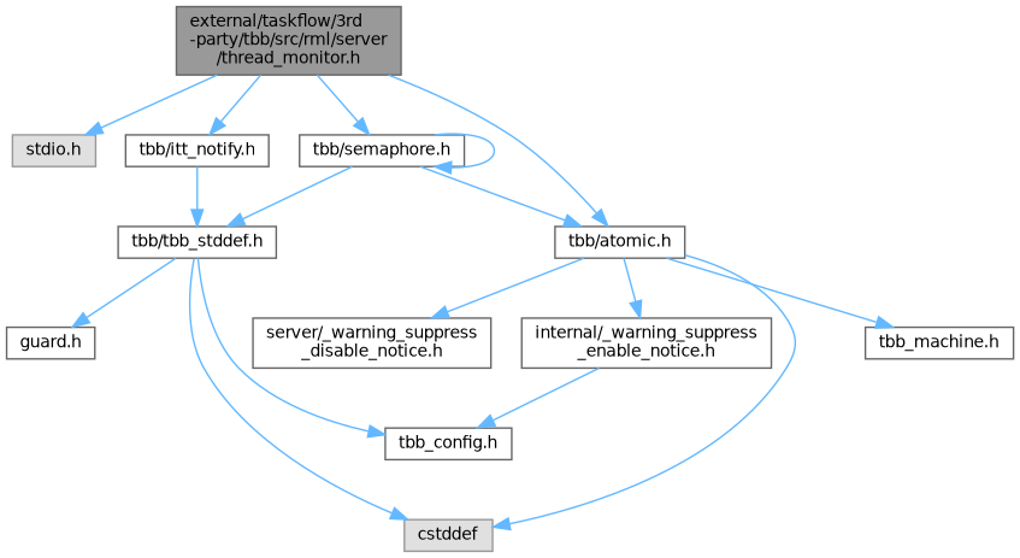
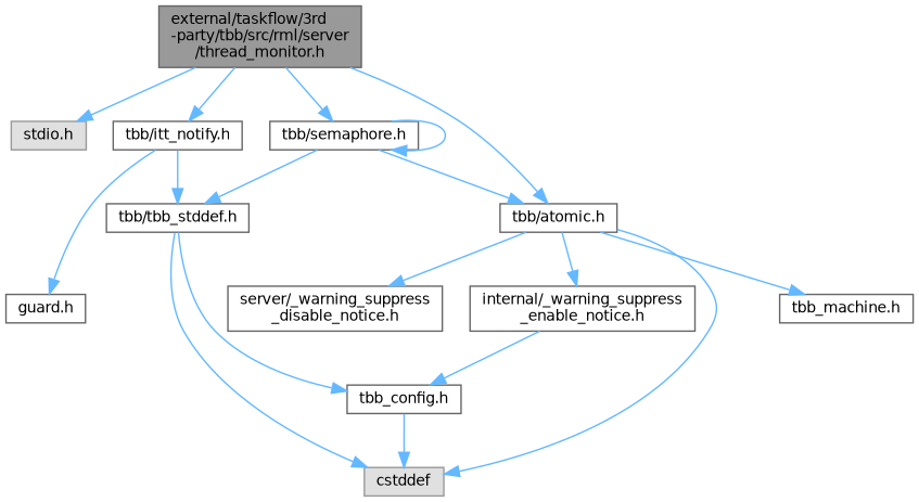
  digraph {
    node [color=grey40 fillcolor=white fontname=Helvetica fontsize=10 shape=box style=filled]
    edge [color=steelblue1 fontname=Helvetica fontsize=10 labelfontname=Helvetica labelfontsize=10 style=solid]
    n1 [color=gray40 fillcolor=grey60 fontcolor=black height=0.2 label="external/taskflow/3rd\l-party/tbb/src/rml/server\l/thread_monitor.h" width=0.4]
    n2 [color=grey60 fillcolor="#E0E0E0" height=0.2 label="stdio.h" width=0.4]
    n3 [height=0.2 label="tbb/itt_notify.h" width=0.4]
    n4 [height=0.2 label="tbb/atomic.h" width=0.4]
    n5 [height=0.2 label="tbb/semaphore.h" width=0.4]
    n6 [height=0.2 label="tbb/tbb_stddef.h" width=0.4]
    n7 [color=grey60 fillcolor="#E0E0E0" height=0.2 label=cstddef width=0.4]
    n8 [height=0.2 label="internal/_warning_suppress\l_enable_notice.h" width=0.4]
    n9 [height=0.2 label="tbb_machine.h" width=0.4]
    n10 [height=0.2 label="server/_warning_suppress\l_disable_notice.h" width=0.4]
    n11 [height=0.2 label="tbb_config.h" width=0.4]
    n12 [height=0.2 label="guard.h" width=0.4]
    n1 -> n2
    n1 -> n3
    n1 -> n4
    n1 -> n5
    n3 -> n6
    n4 -> n7
    n4 -> n8
    n4 -> n9
    n4 -> n10
    n5 -> n4
    n5 -> n5
    n5 -> n6
    n6 -> n7
    n6 -> n11
-   n6 -> n12
+   n3 -> n12
    n8 -> n11
+   n11 -> n7
  }
